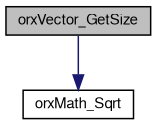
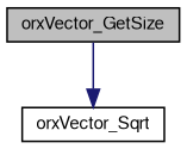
  digraph {
    rankdir=TB
    node [color=black fontname=FreeSans fontsize=10 shape=record]
    n1 [fillcolor=grey75 fontcolor=black height=0.2 label=orxVector_GetSize style=filled width=0.4]
-   n2 [height=0.2 label=orxMath_Sqrt width=0.4]
+   n2 [height=0.2 label=orxVector_Sqrt width=0.4]
    n1 -> n2 [color=midnightblue fontname=FreeSans fontsize=10 labelfontname=FreeSans labelfontsize=10 style=solid]
  }
